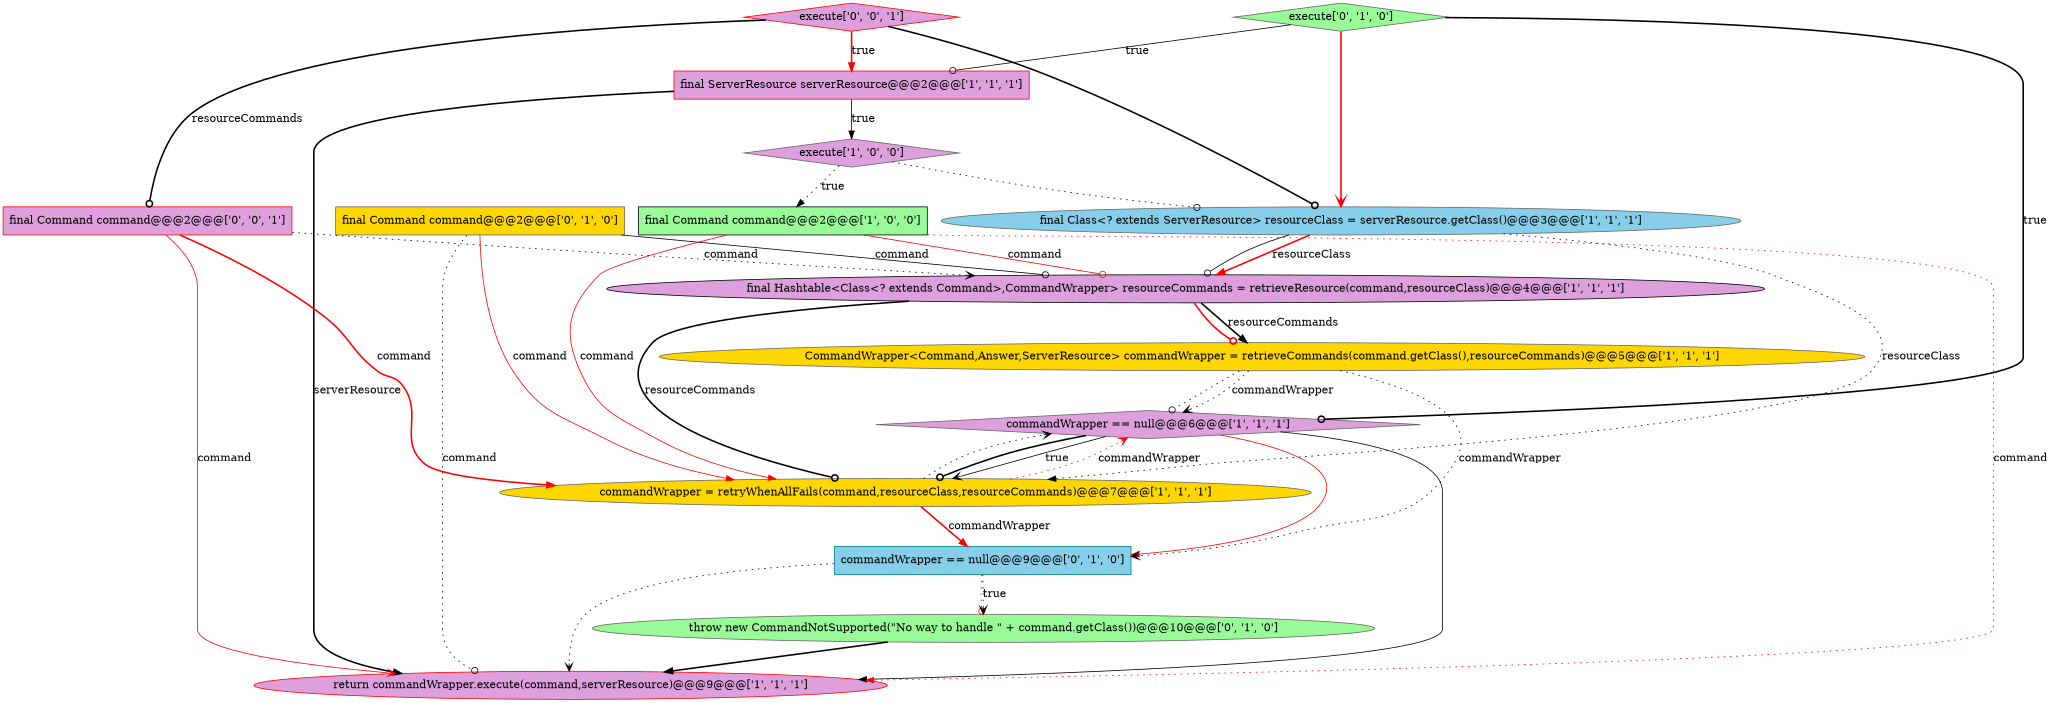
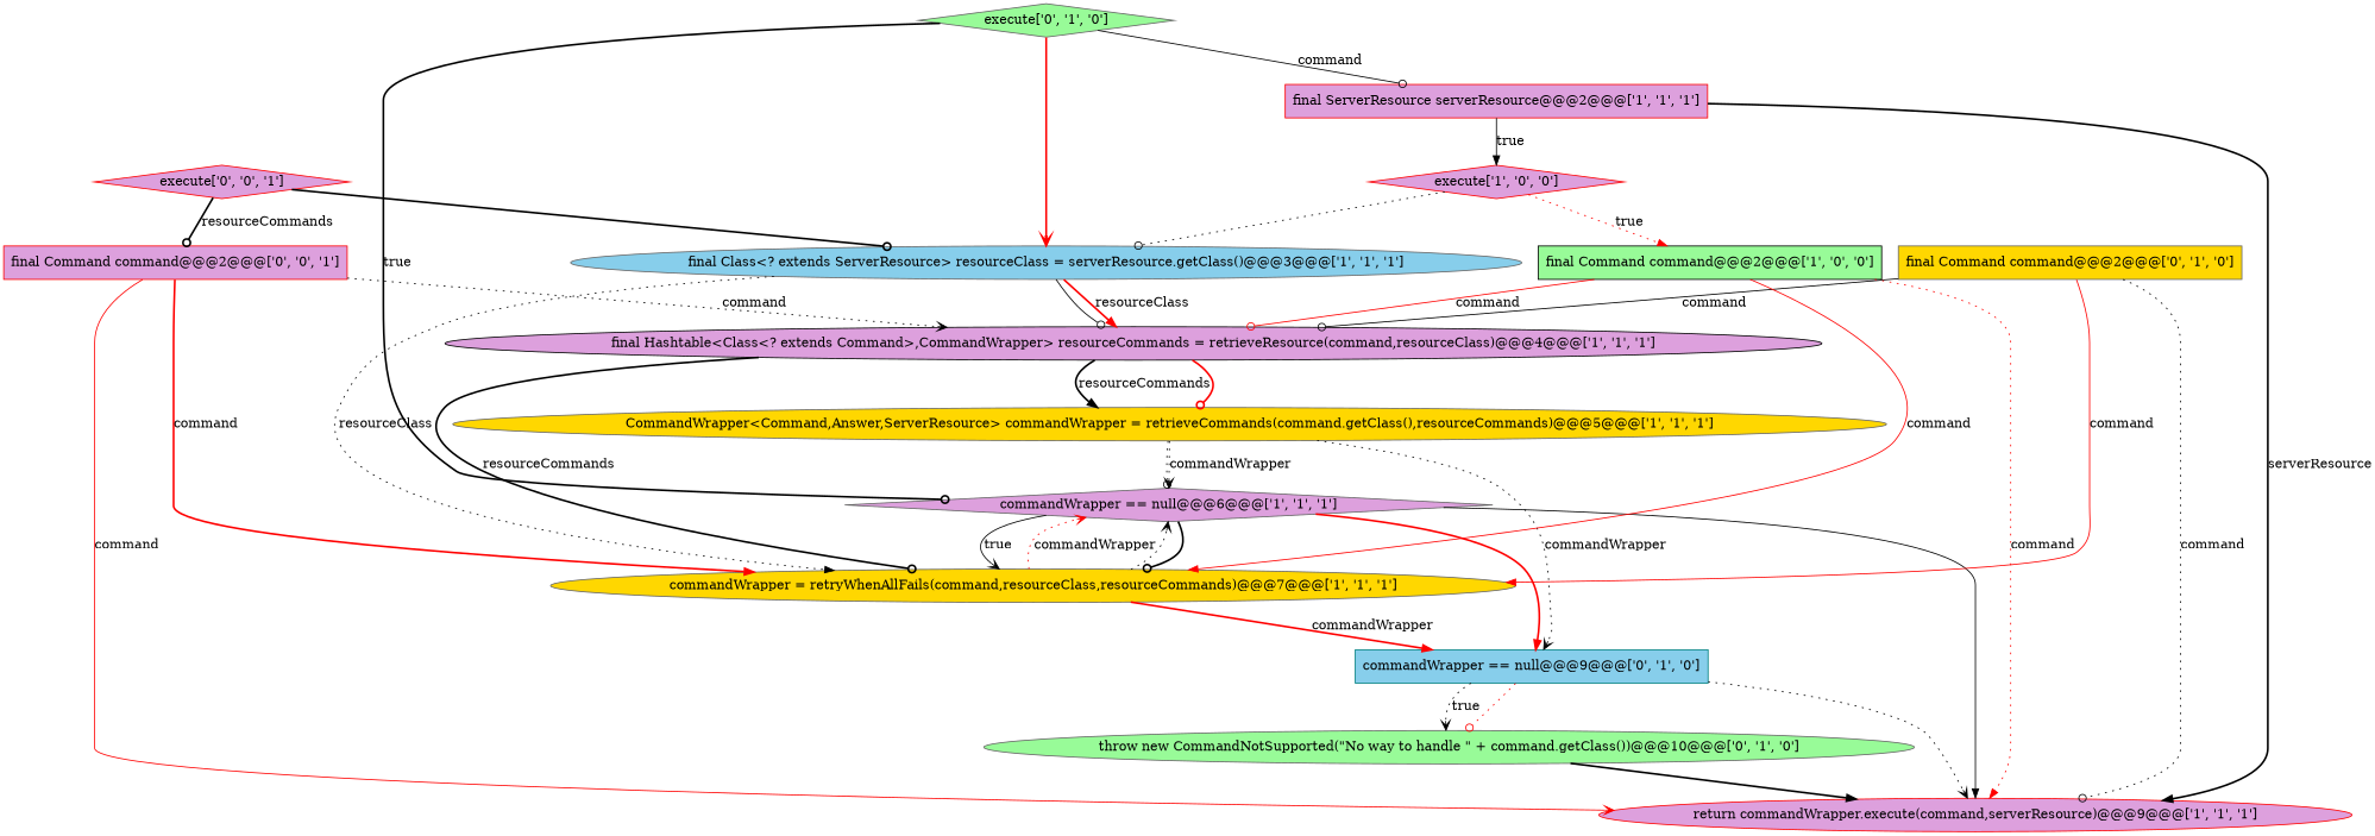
  digraph {
    node [color=gray40 fillcolor=plum shape=ellipse style=filled]
    edge [arrowhead=normal color=black style=bold]
    n1 [label="commandWrapper == null@@@6@@@['1', '1', '1']" shape=diamond]
    n2 [color=teal fillcolor=skyblue label="commandWrapper == null@@@9@@@['0', '1', '0']" shape=box]
    n3 [fillcolor=gold label="commandWrapper = retryWhenAllFails(command,resourceClass,resourceCommands)@@@7@@@['1', '1', '1']"]
    n4 [color=red label="return commandWrapper.execute(command,serverResource)@@@9@@@['1', '1', '1']"]
    n5 [fillcolor=palegreen label="throw new CommandNotSupported(\"No way to handle \" + command.getClass())@@@10@@@['0', '1', '0']"]
    n6 [fillcolor=gold label="final Command command@@@2@@@['0', '1', '0']" shape=box]
    n7 [color=black label="final Hashtable<Class<? extends Command>,CommandWrapper> resourceCommands = retrieveResource(command,resourceClass)@@@4@@@['1', '1', '1']"]
    n8 [fillcolor=gold label="CommandWrapper<Command,Answer,ServerResource> commandWrapper = retrieveCommands(command.getClass(),resourceCommands)@@@5@@@['1', '1', '1']"]
    n9 [color=red label="final ServerResource serverResource@@@2@@@['1', '1', '1']" shape=box]
-   n10 [label="execute['1', '0', '0']" shape=diamond]
+   n10 [color=red label="execute['1', '0', '0']" shape=diamond]
    n11 [color=black fillcolor=palegreen label="final Command command@@@2@@@['1', '0', '0']" shape=box]
    n12 [color=red label="final Command command@@@2@@@['0', '0', '1']" shape=box]
    n13 [color=red label="execute['0', '0', '1']" shape=diamond]
    n14 [fillcolor=skyblue label="final Class<? extends ServerResource> resourceClass = serverResource.getClass()@@@3@@@['1', '1', '1']"]
    n15 [fillcolor=palegreen label="execute['0', '1', '0']" shape=diamond]
-   n1 -> n2 [color=red style=solid]
+   n1 -> n2 [color=red]
    n1 -> n3 [arrowhead=odot]
    n1 -> n3 [arrowhead=vee label=true style=solid]
    n1 -> n4 [style=solid]
    n2 -> n4 [arrowhead=vee style=dotted]
    n2 -> n5 [arrowhead=odot color=red style=dotted]
    n2 -> n5 [arrowhead=vee label=true style=dotted]
    n3 -> n1 [arrowhead=vee color=red label=commandWrapper style=dotted]
    n3 -> n1 [arrowhead=vee style=dotted]
    n3 -> n2 [color=red label=commandWrapper]
    n5 -> n4
    n6 -> n3 [color=red label=command style=solid]
    n6 -> n4 [arrowhead=odot label=command style=dotted]
    n6 -> n7 [arrowhead=odot label=command style=solid]
    n7 -> n3 [arrowhead=odot label=resourceCommands]
    n7 -> n8 [label=resourceCommands]
    n7 -> n8 [arrowhead=odot color=red]
    n8 -> n1 [arrowhead=odot style=dotted]
    n8 -> n1 [arrowhead=vee label=commandWrapper style=dotted]
    n8 -> n2 [arrowhead=vee label=commandWrapper style=dotted]
    n9 -> n4 [label=serverResource]
    n9 -> n10 [label=true style=solid]
-   n10 -> n11 [label=true style=dotted]
+   n10 -> n11 [color=red label=true style=dotted]
    n10 -> n14 [arrowhead=odot style=dotted]
    n11 -> n3 [color=red label=command style=solid]
    n11 -> n4 [color=red label=command style=dotted]
    n11 -> n7 [arrowhead=odot color=red label=command style=solid]
    n12 -> n3 [color=red label=command]
    n12 -> n4 [arrowhead=vee color=red label=command style=solid]
    n12 -> n7 [arrowhead=vee label=command style=dotted]
-   n13 -> n9 [color=red label=true]
    n13 -> n12 [arrowhead=odot label=resourceCommands]
    n13 -> n14 [arrowhead=odot]
    n14 -> n3 [label=resourceClass style=dotted]
    n14 -> n7 [color=red label=resourceClass]
    n14 -> n7 [arrowhead=odot style=solid]
    n15 -> n1 [arrowhead=odot label=true]
-   n15 -> n9 [arrowhead=odot label=true style=solid]
+   n15 -> n9 [arrowhead=odot label=command style=solid]
    n15 -> n14 [arrowhead=vee color=red]
  }
